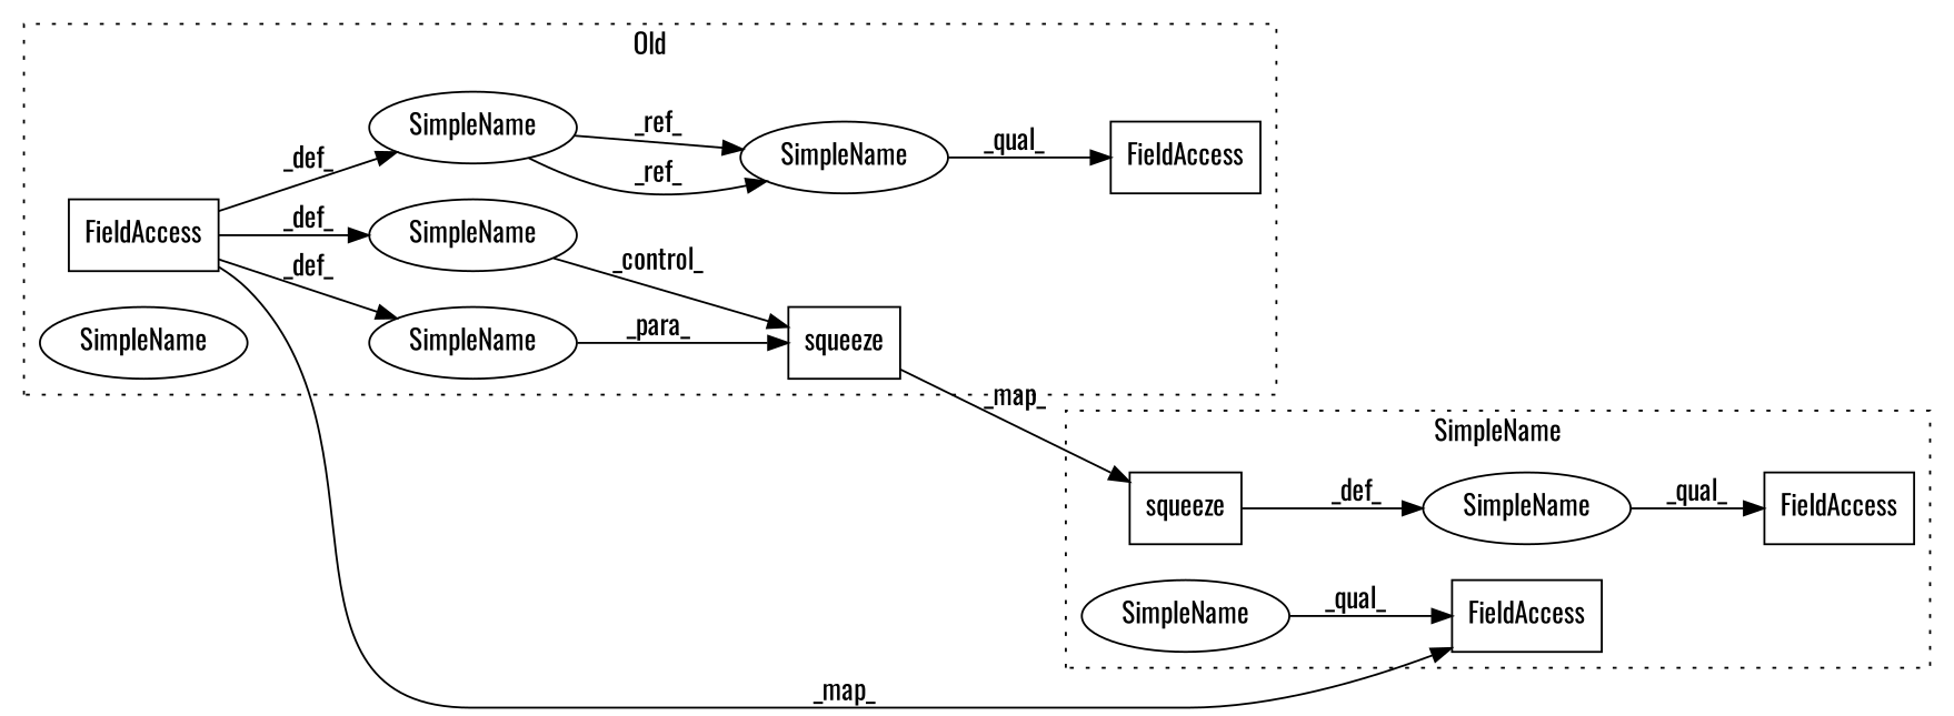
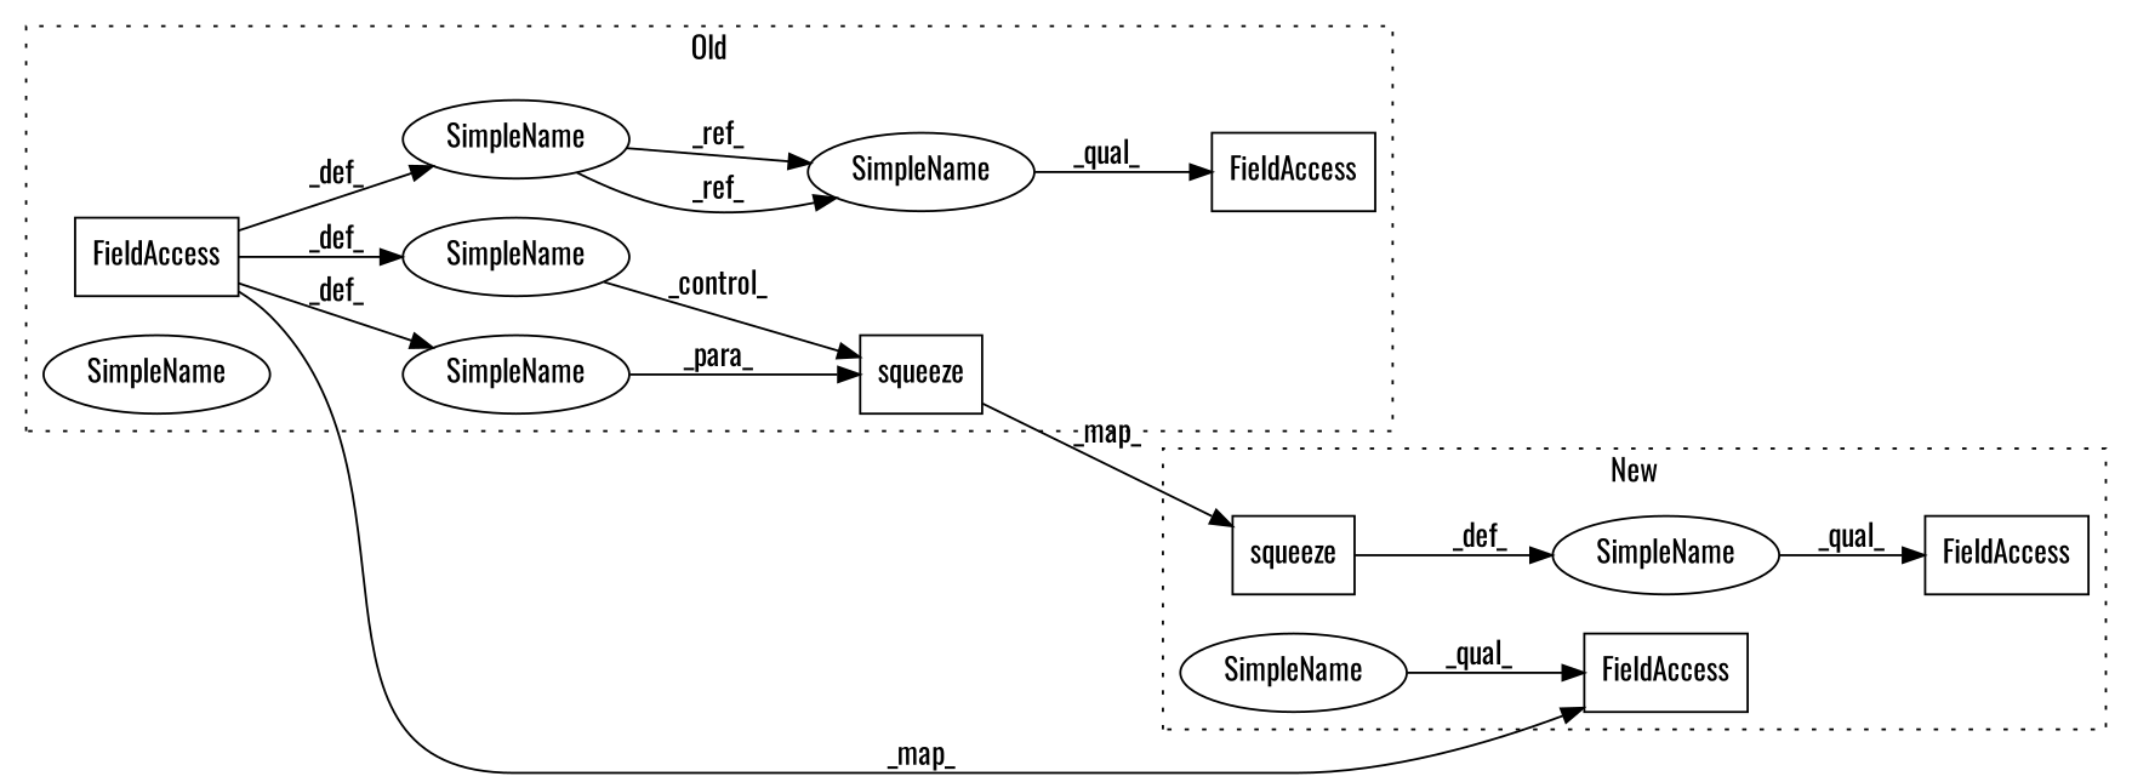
  digraph {
    rankdir=LR
    fontname=Oswald
    node [a=42 l=5 shape=ellipse fontname=Oswald]
    edge [fontname=Oswald]
    n1 [a=32 l="8,1" label=squeeze s="4277,4336" shape=box]
    n2 [label=SimpleName l=""]
    n3 [a=22 l=7 label=FieldAccess s=4193 shape=box]
    n4 [label=SimpleName s=4187]
    n5 [a=22 l=11 label=FieldAccess s=4220 shape=box]
    n6 [label=SimpleName l=""]
    n7 [label=SimpleName s=4220]
    n8 [label=SimpleName s=4220]
    n9 [a=32 l="8,1" label=squeeze s="5177,5238" shape=box]
    n10 [label=SimpleName l=""]
    n11 [a=22 l=70 label=FieldAccess s=5171 shape=box]
    n12 [a=22 l=7 label=FieldAccess s=5197 shape=box]
    n13 [label=SimpleName s=5079]
    subgraph cluster_1 {
      label=Old
      style=dotted
      n1
      n2
      n3
      n4
      n5
      n6
      n7
      n8
    }
    subgraph cluster_2 {
-     label=SimpleName
+     label=New
      style=dotted
      n9
      n10
      n11
      n12
      n13
    }
    n1 -> n9 [label=_map_]
    n2 -> n1 [label=_para_]
    n3 -> n2 [label=_def_]
    n3 -> n4 [label=_def_]
    n3 -> n6 [label=_def_]
    n3 -> n12 [label=_map_]
    n4 -> n8 [label=_ref_]
    n4 -> n8 [label=_ref_]
    n6 -> n1 [label=_control_]
    n8 -> n5 [label=_qual_]
    n9 -> n10 [label=_def_]
    n10 -> n11 [label=_qual_]
    n13 -> n12 [label=_qual_]
  }
